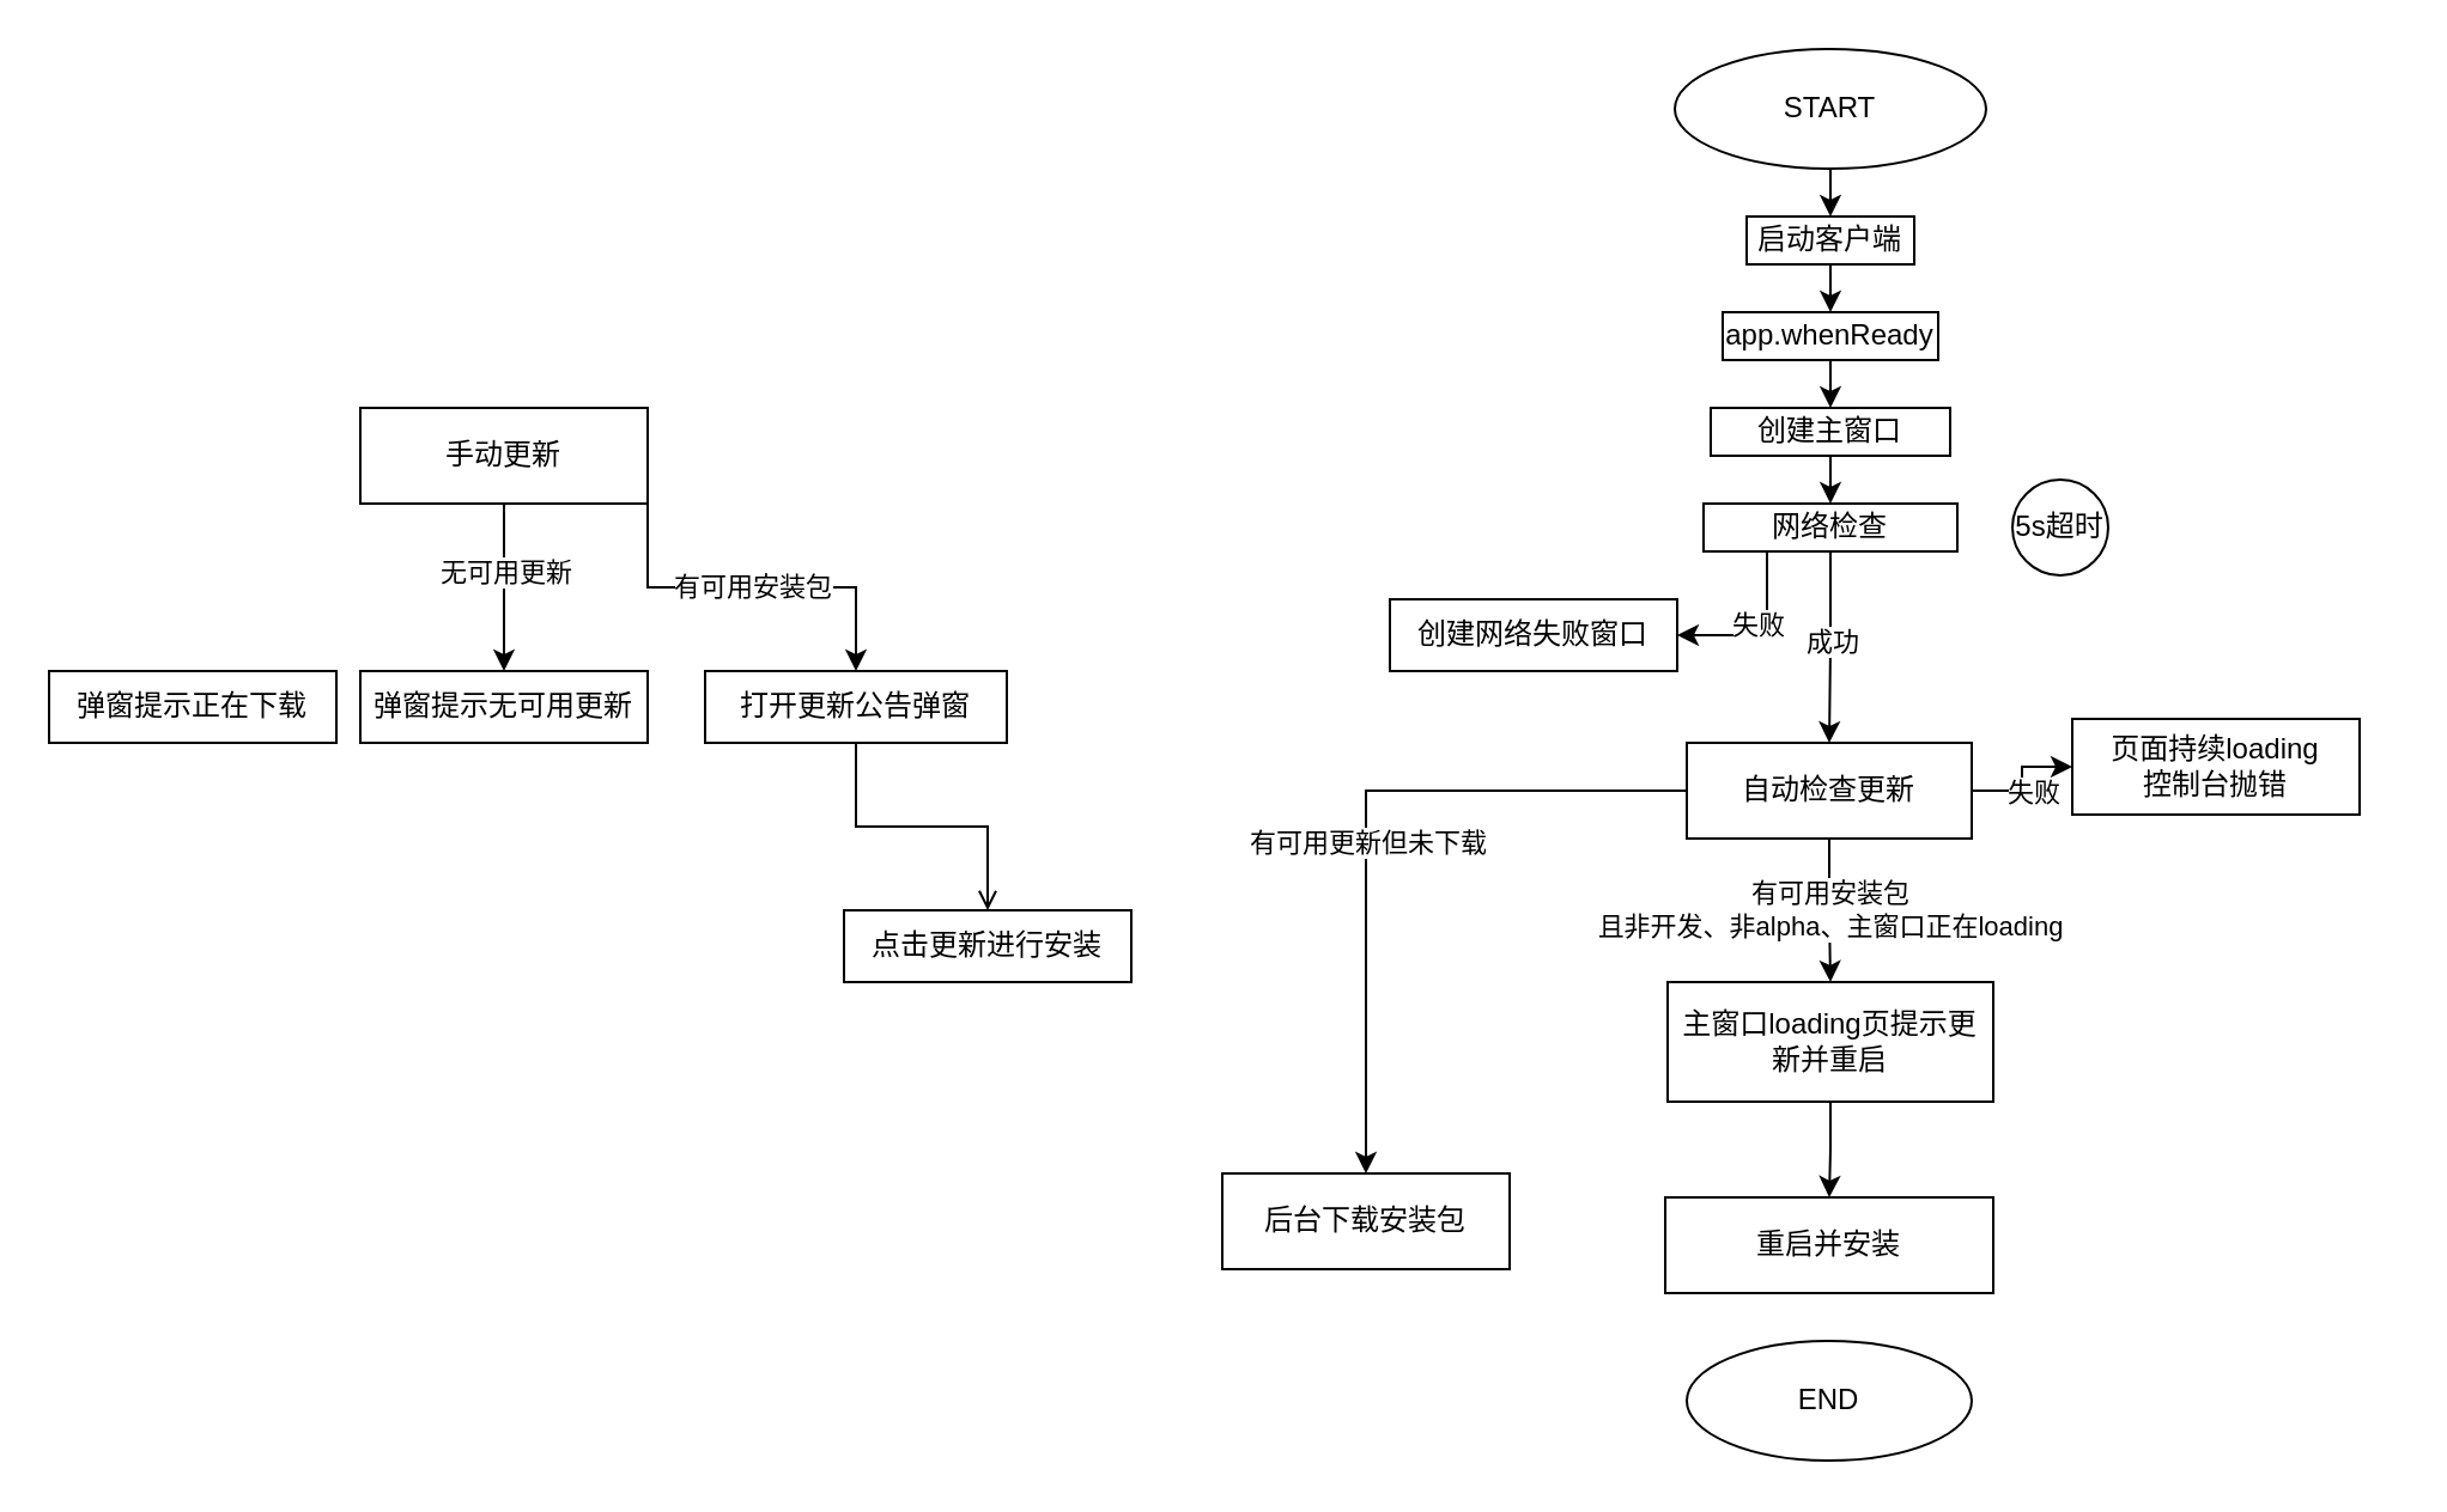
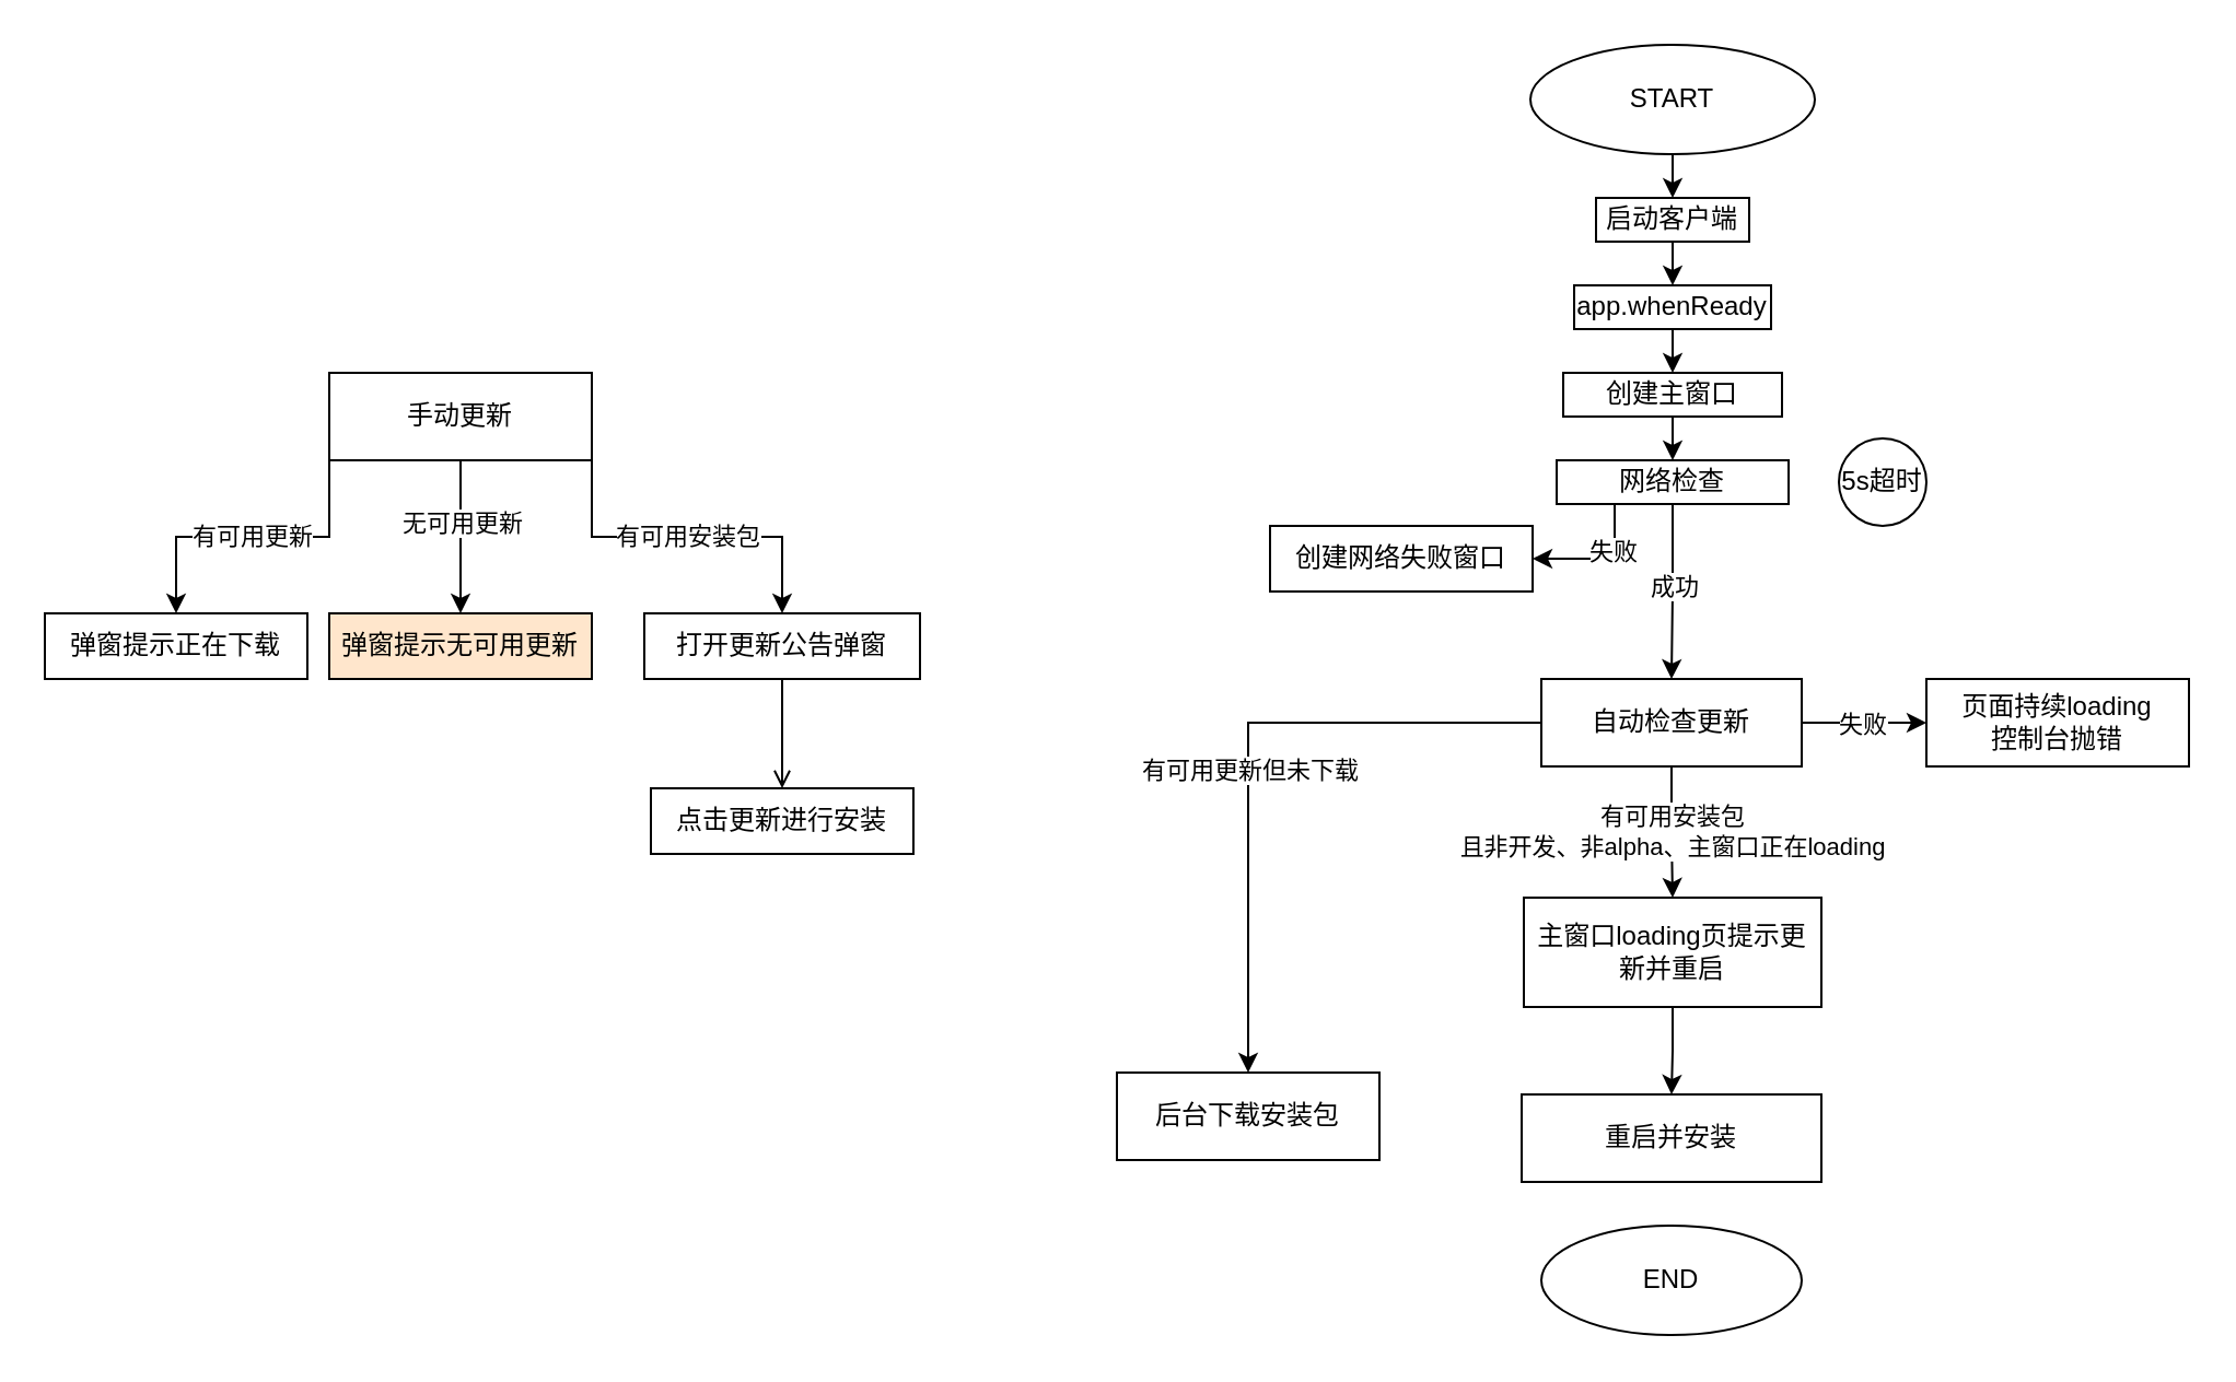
  <mxCell id="0" />
  <mxCell id="1" parent="0" />
  <mxCell id="2" style="edgeStyle=orthogonalEdgeStyle;rounded=0;orthogonalLoop=1;jettySize=auto;html=1;exitX=0.5;exitY=1;exitDx=0;exitDy=0;entryX=0.5;entryY=0;entryDx=0;entryDy=0;" edge="1" parent="1" source="3" target="5"><mxGeometry relative="1" as="geometry" /></mxCell>
  <mxCell id="3" value="启动客户端" style="rounded=0;whiteSpace=wrap;html=1;" vertex="1" parent="1"><mxGeometry x="729" y="90" width="70" height="20" as="geometry" /></mxCell>
  <mxCell id="4" style="edgeStyle=orthogonalEdgeStyle;rounded=0;orthogonalLoop=1;jettySize=auto;html=1;exitX=0.5;exitY=1;exitDx=0;exitDy=0;entryX=0.5;entryY=0;entryDx=0;entryDy=0;" edge="1" parent="1" source="5" target="7"><mxGeometry relative="1" as="geometry" /></mxCell>
  <mxCell id="5" value="app.whenReady" style="rounded=0;whiteSpace=wrap;html=1;" vertex="1" parent="1"><mxGeometry x="719" y="130" width="90" height="20" as="geometry" /></mxCell>
  <mxCell id="6" style="edgeStyle=orthogonalEdgeStyle;rounded=0;orthogonalLoop=1;jettySize=auto;html=1;exitX=0.5;exitY=1;exitDx=0;exitDy=0;entryX=0.5;entryY=0;entryDx=0;entryDy=0;" edge="1" parent="1" source="7" target="12"><mxGeometry relative="1" as="geometry" /></mxCell>
  <mxCell id="7" value="创建主窗口" style="rounded=0;whiteSpace=wrap;html=1;" vertex="1" parent="1"><mxGeometry x="714" y="170" width="100" height="20" as="geometry" /></mxCell>
  <mxCell id="8" style="edgeStyle=orthogonalEdgeStyle;rounded=0;orthogonalLoop=1;jettySize=auto;html=1;exitX=0.25;exitY=1;exitDx=0;exitDy=0;entryX=1;entryY=0.5;entryDx=0;entryDy=0;" edge="1" parent="1" source="12" target="13"><mxGeometry relative="1" as="geometry" /></mxCell>
  <mxCell id="9" value="失败" style="edgeLabel;html=1;align=center;verticalAlign=middle;resizable=0;points=[];" vertex="1" connectable="0" parent="8"><mxGeometry x="-0.172" y="-4" relative="1" as="geometry"><mxPoint as="offset" /></mxGeometry></mxCell>
  <mxCell id="10" style="edgeStyle=orthogonalEdgeStyle;rounded=0;orthogonalLoop=1;jettySize=auto;html=1;exitX=0.5;exitY=1;exitDx=0;exitDy=0;entryX=0.5;entryY=0;entryDx=0;entryDy=0;" edge="1" parent="1" source="12" target="20"><mxGeometry relative="1" as="geometry" /></mxCell>
  <mxCell id="11" value="成功" style="edgeLabel;html=1;align=center;verticalAlign=middle;resizable=0;points=[];" vertex="1" connectable="0" parent="10"><mxGeometry x="-0.081" relative="1" as="geometry"><mxPoint as="offset" /></mxGeometry></mxCell>
  <mxCell id="12" value="网络检查" style="rounded=0;whiteSpace=wrap;html=1;" vertex="1" parent="1"><mxGeometry x="711" y="210" width="106" height="20" as="geometry" /></mxCell>
- <mxCell id="13" value="创建网络失败窗口" style="rounded=0;whiteSpace=wrap;html=1;" vertex="1" parent="1"><mxGeometry x="580" y="250" width="120" height="30" as="geometry" /></mxCell>
+ <mxCell id="13" value="创建网络失败窗口" style="rounded=0;whiteSpace=wrap;html=1;" vertex="1" parent="1"><mxGeometry x="580" y="240" width="120" height="30" as="geometry" /></mxCell>
  <mxCell id="14" value="5s超时" style="ellipse;whiteSpace=wrap;html=1;aspect=fixed;" vertex="1" parent="1"><mxGeometry x="840" y="200" width="40" height="40" as="geometry" /></mxCell>
  <mxCell id="15" style="edgeStyle=orthogonalEdgeStyle;rounded=0;orthogonalLoop=1;jettySize=auto;html=1;exitX=1;exitY=0.5;exitDx=0;exitDy=0;entryX=0;entryY=0.5;entryDx=0;entryDy=0;" edge="1" parent="1" source="20" target="21"><mxGeometry relative="1" as="geometry" /></mxCell>
  <mxCell id="16" value="失败" style="edgeLabel;html=1;align=center;verticalAlign=middle;resizable=0;points=[];" vertex="1" connectable="0" parent="15"><mxGeometry x="-0.298" relative="1" as="geometry"><mxPoint x="7" as="offset" /></mxGeometry></mxCell>
  <mxCell id="17" value="有可用安装包&lt;br&gt;且非开发、非alpha、主窗口正在loading" style="edgeStyle=orthogonalEdgeStyle;rounded=0;orthogonalLoop=1;jettySize=auto;html=1;exitX=0.5;exitY=1;exitDx=0;exitDy=0;entryX=0.5;entryY=0;entryDx=0;entryDy=0;" edge="1" parent="1" source="20" target="30"><mxGeometry relative="1" as="geometry"><Array as="points"><mxPoint x="764" y="380" /><mxPoint x="764" y="380" /></Array></mxGeometry></mxCell>
  <mxCell id="18" style="edgeStyle=orthogonalEdgeStyle;rounded=0;orthogonalLoop=1;jettySize=auto;html=1;exitX=0;exitY=0.5;exitDx=0;exitDy=0;entryX=0.5;entryY=0;entryDx=0;entryDy=0;" edge="1" parent="1" source="20" target="38"><mxGeometry relative="1" as="geometry" /></mxCell>
  <mxCell id="19" value="有可用更新但未下载" style="edgeLabel;html=1;align=center;verticalAlign=middle;resizable=0;points=[];" vertex="1" connectable="0" parent="18"><mxGeometry x="0.056" relative="1" as="geometry"><mxPoint as="offset" /></mxGeometry></mxCell>
  <mxCell id="20" value="自动检查更新" style="rounded=0;whiteSpace=wrap;html=1;" vertex="1" parent="1"><mxGeometry x="704" y="310" width="119" height="40" as="geometry" /></mxCell>
- <mxCell id="21" value="页面持续loading&lt;br&gt;控制台抛错" style="rounded=0;whiteSpace=wrap;html=1;" vertex="1" parent="1"><mxGeometry x="865" y="300" width="120" height="40" as="geometry" /></mxCell>
+ <mxCell id="21" value="页面持续loading&lt;br&gt;控制台抛错" style="rounded=0;whiteSpace=wrap;html=1;" vertex="1" parent="1"><mxGeometry x="880" y="310" width="120" height="40" as="geometry" /></mxCell>
+ <mxCell id="22" value="有可用更新" style="edgeStyle=orthogonalEdgeStyle;rounded=0;orthogonalLoop=1;jettySize=auto;html=1;exitX=0;exitY=1;exitDx=0;exitDy=0;entryX=0.5;entryY=0;entryDx=0;entryDy=0;" edge="1" parent="1" source="26" target="27"><mxGeometry relative="1" as="geometry"><mxPoint x="130" y="270" as="targetPoint" /></mxGeometry></mxCell>
  <mxCell id="23" style="edgeStyle=orthogonalEdgeStyle;rounded=0;orthogonalLoop=1;jettySize=auto;html=1;exitX=0.5;exitY=1;exitDx=0;exitDy=0;entryX=0.5;entryY=0;entryDx=0;entryDy=0;" edge="1" parent="1" source="26" target="28"><mxGeometry relative="1" as="geometry" /></mxCell>
  <mxCell id="24" value="无可用更新" style="edgeLabel;html=1;align=center;verticalAlign=middle;resizable=0;points=[];" vertex="1" connectable="0" parent="23"><mxGeometry x="-0.2" relative="1" as="geometry"><mxPoint as="offset" /></mxGeometry></mxCell>
  <mxCell id="25" value="有可用安装包" style="edgeStyle=orthogonalEdgeStyle;rounded=0;orthogonalLoop=1;jettySize=auto;html=1;exitX=1;exitY=1;exitDx=0;exitDy=0;entryX=0.5;entryY=0;entryDx=0;entryDy=0;" edge="1" parent="1" source="26" target="36"><mxGeometry relative="1" as="geometry" /></mxCell>
  <mxCell id="26" value="手动更新" style="rounded=0;whiteSpace=wrap;html=1;" vertex="1" parent="1"><mxGeometry x="150" y="170" width="120" height="40" as="geometry" /></mxCell>
  <mxCell id="27" value="弹窗提示正在下载" style="rounded=0;whiteSpace=wrap;html=1;" vertex="1" parent="1"><mxGeometry x="20" y="280" width="120" height="30" as="geometry" /></mxCell>
- <mxCell id="28" value="弹窗提示无可用更新" style="rounded=0;whiteSpace=wrap;html=1;" vertex="1" parent="1"><mxGeometry x="150" y="280" width="120" height="30" as="geometry" /></mxCell>
+ <mxCell id="28" value="弹窗提示无可用更新" style="rounded=0;whiteSpace=wrap;html=1;fillColor=#ffe6cc;" vertex="1" parent="1"><mxGeometry x="150" y="280" width="120" height="30" as="geometry" /></mxCell>
  <mxCell id="29" style="edgeStyle=orthogonalEdgeStyle;rounded=0;orthogonalLoop=1;jettySize=auto;html=1;exitX=0.5;exitY=1;exitDx=0;exitDy=0;entryX=0.5;entryY=0;entryDx=0;entryDy=0;" edge="1" parent="1" source="30" target="31"><mxGeometry relative="1" as="geometry" /></mxCell>
  <mxCell id="30" value="主窗口loading页提示更新并重启" style="rounded=0;whiteSpace=wrap;html=1;" vertex="1" parent="1"><mxGeometry x="696" y="410" width="136" height="50" as="geometry" /></mxCell>
  <mxCell id="31" value="重启并安装" style="rounded=0;whiteSpace=wrap;html=1;" vertex="1" parent="1"><mxGeometry x="695" y="500" width="137" height="40" as="geometry" /></mxCell>
  <mxCell id="32" value="END" style="ellipse;whiteSpace=wrap;html=1;" vertex="1" parent="1"><mxGeometry x="704" y="560" width="119" height="50" as="geometry" /></mxCell>
  <mxCell id="33" style="edgeStyle=orthogonalEdgeStyle;rounded=0;orthogonalLoop=1;jettySize=auto;html=1;exitX=0.5;exitY=1;exitDx=0;exitDy=0;entryX=0.5;entryY=0;entryDx=0;entryDy=0;" edge="1" parent="1" source="34" target="3"><mxGeometry relative="1" as="geometry" /></mxCell>
  <mxCell id="34" value="START" style="ellipse;whiteSpace=wrap;html=1;" vertex="1" parent="1"><mxGeometry x="699" y="20" width="130" height="50" as="geometry" /></mxCell>
  <mxCell id="35" style="edgeStyle=orthogonalEdgeStyle;rounded=0;orthogonalLoop=1;jettySize=auto;html=1;exitX=0.5;exitY=1;exitDx=0;exitDy=0;entryX=0.5;entryY=0;entryDx=0;entryDy=0;endArrow=open;" edge="1" parent="1" source="36" target="37"><mxGeometry relative="1" as="geometry" /></mxCell>
  <mxCell id="36" value="打开更新公告弹窗" style="rounded=0;whiteSpace=wrap;html=1;" vertex="1" parent="1"><mxGeometry x="294" y="280" width="126" height="30" as="geometry" /></mxCell>
- <mxCell id="37" value="点击更新进行安装" style="rounded=0;whiteSpace=wrap;html=1;" vertex="1" parent="1"><mxGeometry x="352" y="380" width="120" height="30" as="geometry" /></mxCell>
+ <mxCell id="37" value="点击更新进行安装" style="rounded=0;whiteSpace=wrap;html=1;" vertex="1" parent="1"><mxGeometry x="297" y="360" width="120" height="30" as="geometry" /></mxCell>
  <mxCell id="38" value="后台下载安装包" style="rounded=0;whiteSpace=wrap;html=1;" vertex="1" parent="1"><mxGeometry x="510" y="490" width="120" height="40" as="geometry" /></mxCell>
